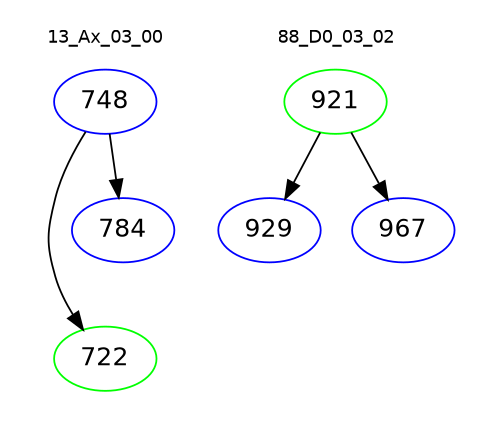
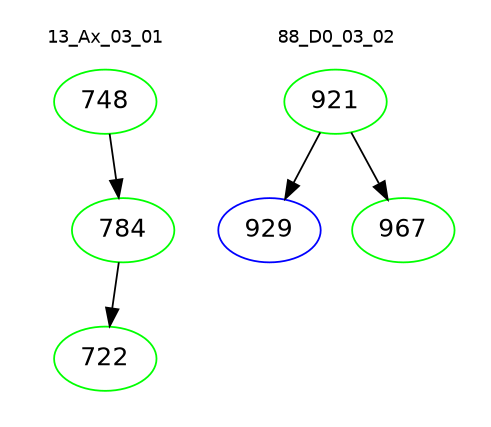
  digraph {
    fontname="DejaVu Sans"
    node [color=green fontname="DejaVu Sans"]
    edge [color=black fontname="DejaVu Sans"]
-   n1 [color=blue label=748]
+   n1 [label=748]
    n2 [label=722]
-   n3 [color=blue label=784]
+   n3 [label=784]
    n4 [label=921]
    n5 [color=blue label=929]
-   n6 [color=blue label=967]
+   n6 [label=967]
    subgraph cluster_1 {
      color=white
      fontsize=10
-     label="13_Ax_03_00"
+     label="13_Ax_03_01"
      n1
      n2
      n3
    }
    subgraph cluster_2 {
      color=white
      fontsize=10
      label="88_D0_03_02"
      n4
      n5
      n6
    }
-   n1 -> n2
+   n3 -> n2
    n1 -> n3
    n4 -> n5
    n4 -> n6
  }
